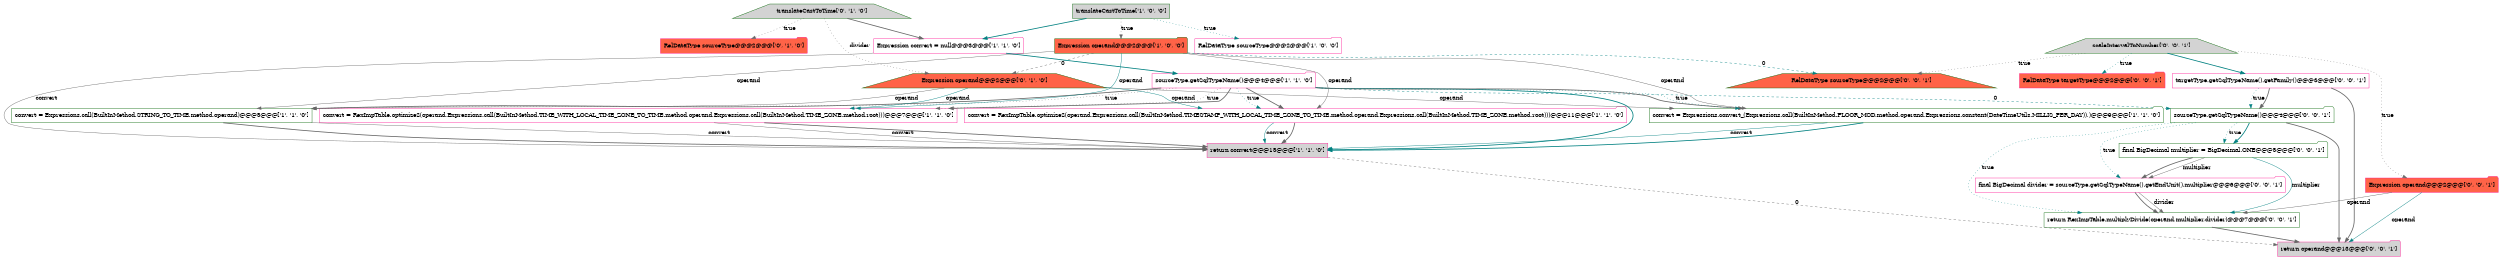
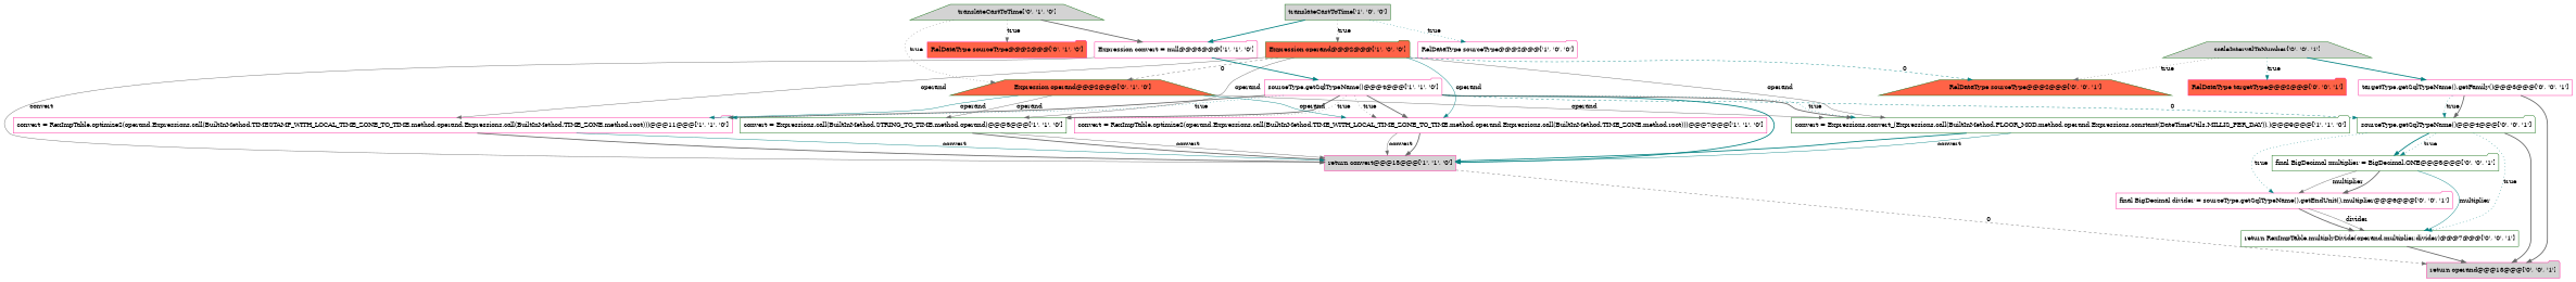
  digraph {
    node [color=deeppink fillcolor=white shape=folder style=filled]
    edge [color=gray40 style=bold]
    n1 [label="sourceType.getSqlTypeName()@@@4@@@['1', '1', '0']"]
    n2 [color=darkgreen label="sourceType.getSqlTypeName()@@@4@@@['0', '0', '1']"]
    n3 [fillcolor=lightgray label="return convert@@@15@@@['1', '1', '0']" shape=box]
    n4 [color=darkgreen label="convert = Expressions.convert_(Expressions.call(BuiltInMethod.FLOOR_MOD.method,operand,Expressions.constant(DateTimeUtils.MILLIS_PER_DAY)),)@@@9@@@['1', '1', '0']"]
    n5 [label="convert = RexImpTable.optimize2(operand,Expressions.call(BuiltInMethod.TIME_WITH_LOCAL_TIME_ZONE_TO_TIME.method,operand,Expressions.call(BuiltInMethod.TIME_ZONE.method,root)))@@@7@@@['1', '1', '0']" shape=box]
    n6 [color=darkgreen label="convert = Expressions.call(BuiltInMethod.STRING_TO_TIME.method,operand)@@@5@@@['1', '1', '0']" shape=box]
    n7 [label="convert = RexImpTable.optimize2(operand,Expressions.call(BuiltInMethod.TIMESTAMP_WITH_LOCAL_TIME_ZONE_TO_TIME.method,operand,Expressions.call(BuiltInMethod.TIME_ZONE.method,root)))@@@11@@@['1', '1', '0']"]
    n8 [fillcolor=lightgray label="return operand@@@13@@@['0', '0', '1']"]
    n9 [color=darkgreen label="return RexImpTable.multiplyDivide(operand,multiplier,divider)@@@7@@@['0', '0', '1']" shape=box]
    n10 [label="final BigDecimal divider = sourceType.getSqlTypeName().getEndUnit().multiplier@@@6@@@['0', '0', '1']"]
    n11 [color=darkgreen label="final BigDecimal multiplier = BigDecimal.ONE@@@5@@@['0', '0', '1']"]
    n12 [color=darkgreen fillcolor=lightgray label="translateCastToTime['1', '0', '0']" shape=box]
    n13 [color=darkgreen fillcolor=tomato label="Expression operand@@@2@@@['1', '0', '0']"]
    n14 [label="Expression convert = null@@@3@@@['1', '1', '0']"]
    n15 [label="RelDataType sourceType@@@2@@@['1', '0', '0']"]
    n16 [color=darkgreen fillcolor=tomato label="Expression operand@@@2@@@['0', '1', '0']" shape=trapezium]
    n17 [color=darkgreen fillcolor=tomato label="RelDataType sourceType@@@2@@@['0', '0', '1']" shape=trapezium]
    n18 [color=darkgreen fillcolor=lightgray label="translateCastToTime['0', '1', '0']" shape=trapezium]
    n19 [fillcolor=tomato label="RelDataType sourceType@@@2@@@['0', '1', '0']"]
    n20 [fillcolor=tomato label="RelDataType targetType@@@2@@@['0', '0', '1']"]
    n21 [label="targetType.getSqlTypeName().getFamily()@@@3@@@['0', '0', '1']" shape=box]
-   n22 [fillcolor=tomato label="Expression operand@@@2@@@['0', '0', '1']"]
    n23 [color=darkgreen fillcolor=lightgray label="scaleIntervalToNumber['0', '0', '1']" shape=trapezium]
    n1 -> n2 [color=teal label=0 style=dashed]
    n1 -> n3 [color=teal]
    n1 -> n4
    n1 -> n4 [color=teal label=true style=dotted]
    n1 -> n5 [label=true style=dotted]
    n1 -> n5
    n1 -> n6
    n1 -> n6 [label=true style=dotted]
    n1 -> n7
    n1 -> n7 [color=teal label=true style=dotted]
    n2 -> n8
    n2 -> n9 [color=teal label=true style=dotted]
    n2 -> n10 [color=teal label=true style=dotted]
    n2 -> n11 [color=teal label=true style=dotted]
    n2 -> n11 [color=teal]
    n3 -> n8 [label=0 style=dashed]
    n4 -> n3 [color=teal label=convert style=solid]
    n4 -> n3 [color=teal]
    n5 -> n3
    n5 -> n3 [label=convert style=solid]
    n6 -> n3
    n6 -> n3 [label=convert style=solid]
    n7 -> n3
    n7 -> n3 [color=teal label=convert style=solid]
    n9 -> n8
    n10 -> n9 [label=divider style=solid]
    n10 -> n9
    n11 -> n9 [color=teal label=multiplier style=solid]
    n11 -> n10 [label=multiplier style=solid]
    n11 -> n10
    n12 -> n13 [label=true style=dotted]
    n12 -> n14 [color=teal]
    n12 -> n15 [color=teal label=true style=dotted]
    n13 -> n4 [label=operand style=solid]
    n13 -> n5 [color=teal label=operand style=solid]
    n13 -> n6 [label=operand style=solid]
    n13 -> n7 [label=operand style=solid]
    n13 -> n16 [label=0 style=dashed]
    n13 -> n17 [color=teal label=0 style=dashed]
    n14 -> n1 [color=teal]
    n14 -> n3 [label=convert style=solid]
    n16 -> n4 [label=operand style=solid]
    n16 -> n5 [color=teal label=operand style=solid]
    n16 -> n6 [label=operand style=solid]
    n16 -> n7 [color=teal label=operand style=solid]
    n18 -> n14
-   n18 -> n16 [label=divider style=dotted]
+   n18 -> n16 [label=true style=dotted]
    n18 -> n19 [label=true style=dotted]
    n21 -> n2 [color=teal label=true style=dotted]
    n21 -> n2
    n21 -> n8
-   n22 -> n8 [color=teal label=operand style=solid]
-   n22 -> n9 [label=operand style=solid]
    n23 -> n17 [label=true style=dotted]
    n23 -> n20 [color=teal label=true style=dotted]
    n23 -> n21 [color=teal]
-   n23 -> n22 [label=true style=dotted]
  }
